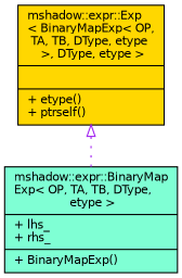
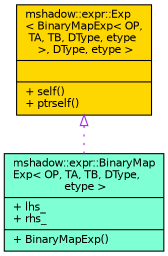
  digraph {
    node [color=black fontname=Helvetica fontsize=10 shape=record style=filled]
    n1 [fillcolor=aquamarine fontcolor=black height=0.2 label="{mshadow::expr::BinaryMap\lExp\< OP, TA, TB, DType,\l etype \>\n|+ lhs_\l+ rhs_\l|+ BinaryMapExp()\l}" width=0.4]
-   n2 [fillcolor=gold height=0.2 label="{mshadow::expr::Exp\l\< BinaryMapExp\< OP,\l TA, TB, DType, etype\l \>, DType, etype \>\n||+ etype()\l+ ptrself()\l}" width=0.4]
+   n2 [fillcolor=gold height=0.2 label="{mshadow::expr::Exp\l\< BinaryMapExp\< OP,\l TA, TB, DType, etype\l \>, DType, etype \>\n||+ self()\l+ ptrself()\l}" width=0.4]
    n2 -> n1 [arrowtail=onormal color=purple dir=back fontname=Helvetica fontsize=10 labelfontname=Helvetica labelfontsize=10 style=dotted]
  }
